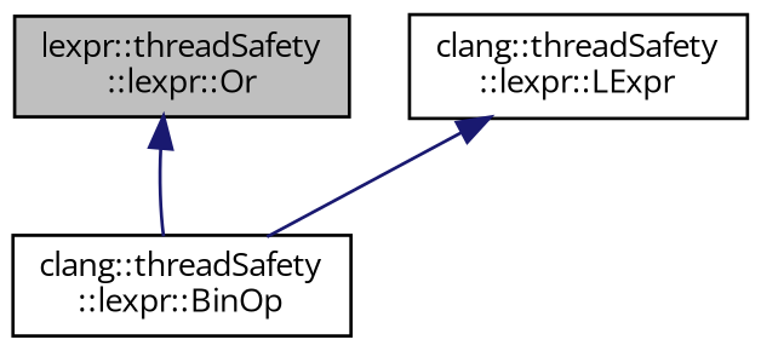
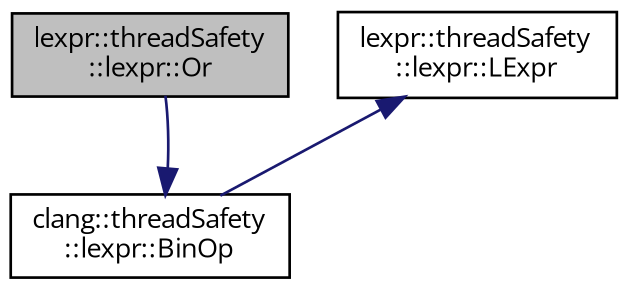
  digraph {
    fontname="Open Sans"
    node [color=black fontname="Open Sans" fontsize=10 shape=record]
    edge [color=midnightblue dir=back fontname="Open Sans" fontsize=10 labelfontname=Helvetica labelfontsize=10 style=solid]
    n1 [fillcolor=grey75 fontcolor=black height=0.2 label="lexpr::threadSafety\l::lexpr::Or" style=filled width=0.4]
    n2 [height=0.2 label="clang::threadSafety\l::lexpr::BinOp" width=0.4]
-   n3 [height=0.2 label="clang::threadSafety\l::lexpr::LExpr" width=0.4]
-   n1 -> n2
+   n3 [height=0.2 label="lexpr::threadSafety\l::lexpr::LExpr" width=0.4]
+   n2 -> n1
    n3 -> n2
  }
